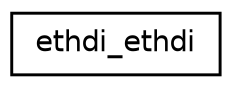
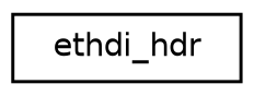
  digraph {
    rankdir=LR
-   n1 [color=black fillcolor=white fontname=Helvetica fontsize=10 height=0.2 label=ethdi_ethdi shape=record style=filled width=0.4]
+   n1 [color=black fillcolor=white fontname=Helvetica fontsize=10 height=0.2 label=ethdi_hdr shape=record style=filled width=0.4]
  }
